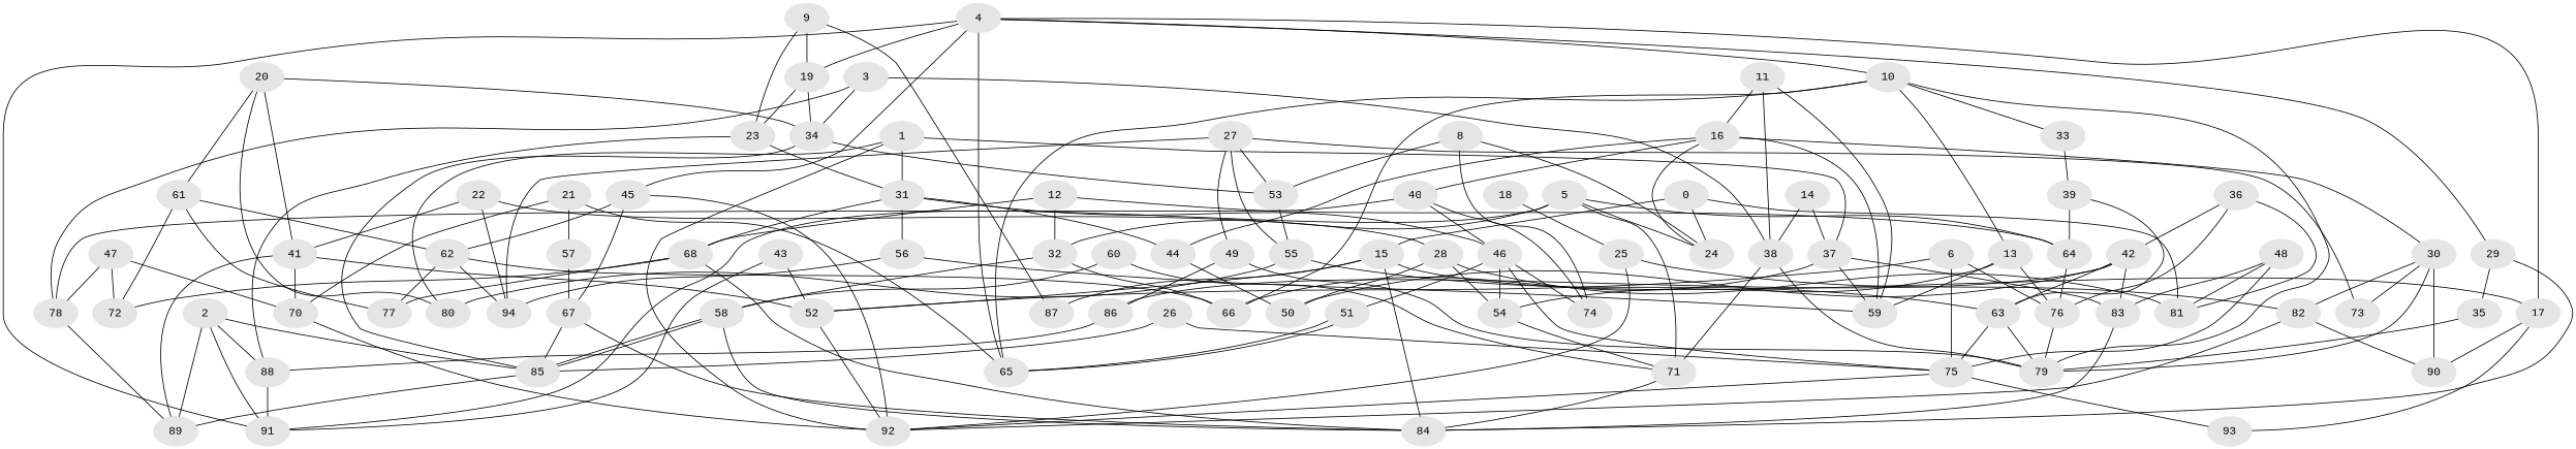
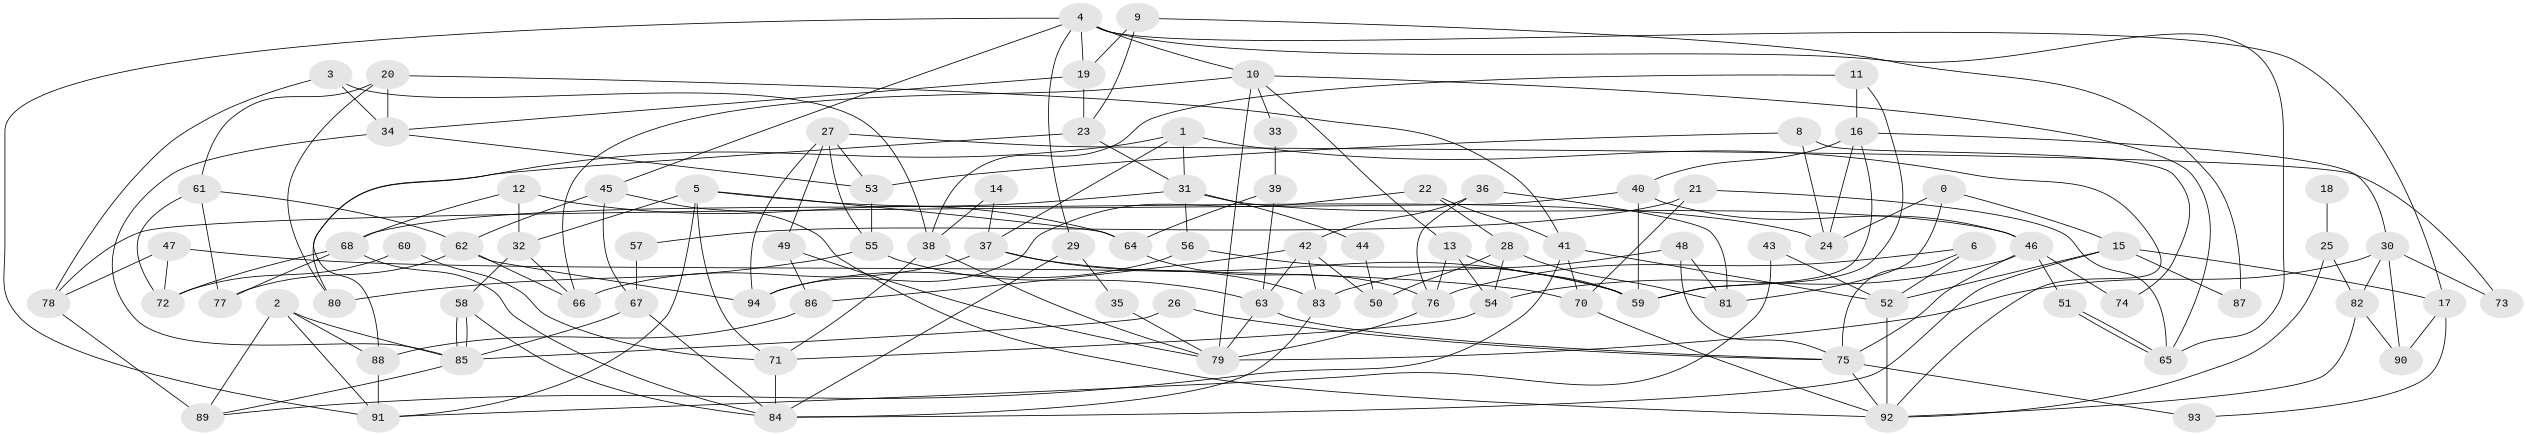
  graph {
    fontname="Liberation Mono"
    node [color=gray90 fontname="Liberation Mono" style=filled]
    edge [fontname="Liberation Mono"]
    1
    31
    37
    80
    92
    68
    44
    46
    56
    66
    59
    83
    2
    85
    88
    89
    91
    3
    34
    38
    78
    53
    71
    79
    4
    10
    17
    19
    29
    45
    65
    13
    33
    90
    93
    23
    84
    35
    62
    67
    5
    24
    32
    64
    58
    76
    6
    52
    75
    n50 [label=0]
    15
    81
    87
    8
    74
    55
    9
    54
    39
    11
    16
    30
    40
    12
    72
    77
    14
    82
    73
    50
    18
    25
    20
    41
    61
    70
    21
    57
    22
    28
    94
    26
    27
    49
    86
    63
    51
    36
    42
    43
    47
    48
    60
    1 -- 31
    1 -- 37
    1 -- 80
    1 -- 92
    31 -- 68
    31 -- 44
    31 -- 46
    31 -- 56
    37 -- 66
    37 -- 59
    37 -- 83
    68 -- 84
    68 -- 72
    68 -- 77
    44 -- 50
    46 -- 75
    46 -- 74
    46 -- 54
    46 -- 51
    56 -- 59
    56 -- 94
    83 -- 84
    2 -- 85
    2 -- 88
    2 -- 89
    2 -- 91
    85 -- 89
    88 -- 91
    3 -- 34
    3 -- 38
    3 -- 78
    34 -- 85
    34 -- 53
    38 -- 71
    38 -- 79
    78 -- 89
    53 -- 55
    71 -- 84
    4 -- 91
    4 -- 10
    4 -- 17
    4 -- 19
    4 -- 29
    4 -- 45
    4 -- 65
    10 -- 66
    10 -- 79
    10 -- 65
    10 -- 13
    10 -- 33
    17 -- 90
    17 -- 93
    19 -- 34
    19 -- 23
    29 -- 84
    29 -- 35
    45 -- 92
    45 -- 62
    45 -- 67
    13 -- 59
    13 -- 76
    13 -- 54
    33 -- 39
    23 -- 31
    23 -- 88
    35 -- 79
    62 -- 66
    62 -- 77
    62 -- 94
    67 -- 85
    67 -- 84
    5 -- 91
    5 -- 71
    5 -- 24
    5 -- 32
    5 -- 64
    32 -- 66
    32 -- 58
    64 -- 76
    58 -- 85
    58 -- 85
    58 -- 84
    76 -- 79
    6 -- 76
    6 -- 52
    6 -- 75
    52 -- 92
    75 -- 92
    75 -- 93
    n50 -- 24
    n50 -- 15
    n50 -- 81
    15 -- 17
    15 -- 84
    15 -- 52
    15 -- 87
    8 -- 53
    8 -- 24
    8 -- 74
    55 -- 80
    55 -- 63
    9 -- 19
    9 -- 23
    9 -- 87
    54 -- 71
    39 -- 64
    39 -- 63
    11 -- 59
    11 -- 38
    11 -- 16
-   16 -- 44
    16 -- 59
    16 -- 24
    16 -- 30
    16 -- 40
    30 -- 79
    30 -- 90
    30 -- 82
    30 -- 73
    40 -- 46
-   40 -- 74
+   40 -- 59
    40 -- 78
    12 -- 68
    12 -- 32
    12 -- 64
    14 -- 37
    14 -- 38
    82 -- 92
    82 -- 90
    18 -- 25
    25 -- 92
    25 -- 82
    20 -- 80
    20 -- 34
    20 -- 41
    20 -- 61
    41 -- 89
    41 -- 52
    41 -- 70
    61 -- 62
    61 -- 72
    61 -- 77
    70 -- 92
    21 -- 65
    21 -- 70
    21 -- 57
    57 -- 67
    22 -- 41
    22 -- 28
    22 -- 94
    28 -- 81
    28 -- 54
    28 -- 50
    26 -- 85
    26 -- 75
    27 -- 53
    27 -- 55
    27 -- 73
    27 -- 94
    27 -- 49
    49 -- 79
    49 -- 86
    86 -- 88
    63 -- 79
    63 -- 75
    51 -- 65
    51 -- 65
    36 -- 76
    36 -- 81
    36 -- 42
    42 -- 83
    42 -- 50
    42 -- 86
    42 -- 63
    43 -- 91
    43 -- 52
    47 -- 78
    47 -- 72
    47 -- 70
    48 -- 83
    48 -- 75
    48 -- 81
    60 -- 71
-   60 -- 58
+   60 -- 72
  }
